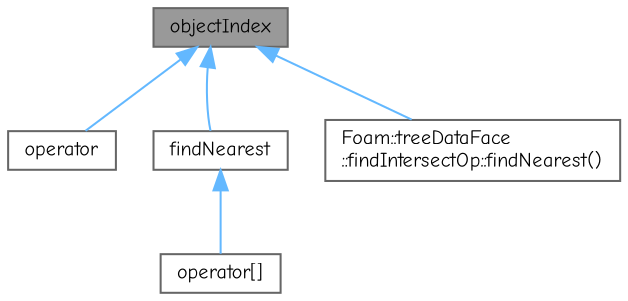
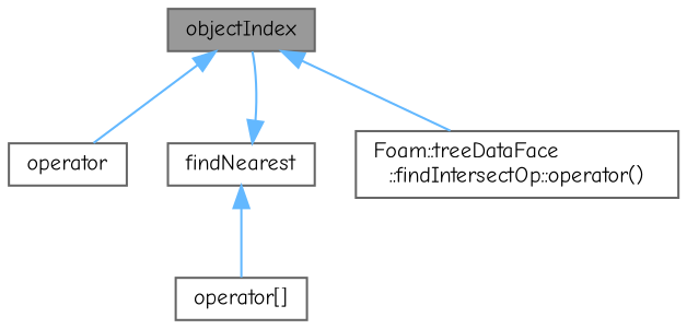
  digraph {
    fontname="Comic Neue"
    rankdir=TB
    node [color=grey40 fillcolor=white fontname="Comic Neue" fontsize=10 shape=box style=filled]
    edge [color=steelblue1 dir=back fontname="Comic Neue" fontsize=10 labelfontname=Helvetica labelfontsize=10 style=solid]
    n1 [color=gray40 fillcolor=grey60 fontcolor=black height=0.2 label=objectIndex width=0.4]
    n2 [height=0.2 label=operator width=0.4]
    n3 [height=0.2 label=findNearest width=0.4]
-   n4 [height=0.2 label="Foam::treeDataFace\l::findIntersectOp::findNearest()" width=0.4]
+   n4 [height=0.2 label="Foam::treeDataFace\l::findIntersectOp::operator()" width=0.4]
    n5 [height=0.2 label="operator[]" width=0.4]
    n1 -> n2
-   n1 -> n3
+   n3 -> n1
    n1 -> n4
    n3 -> n5
  }
